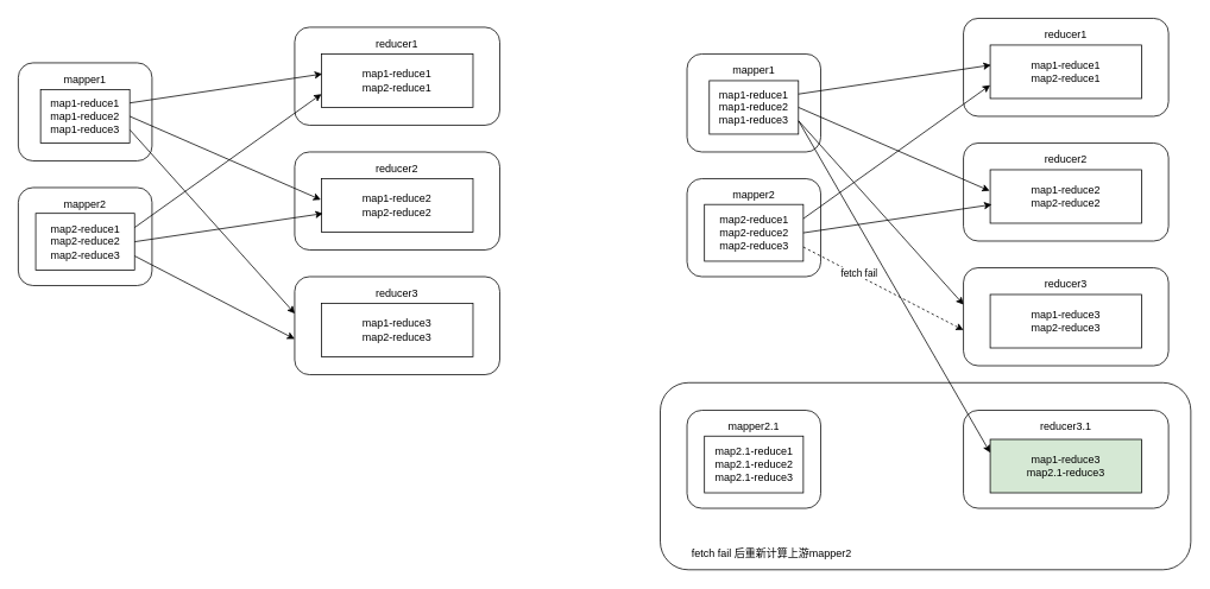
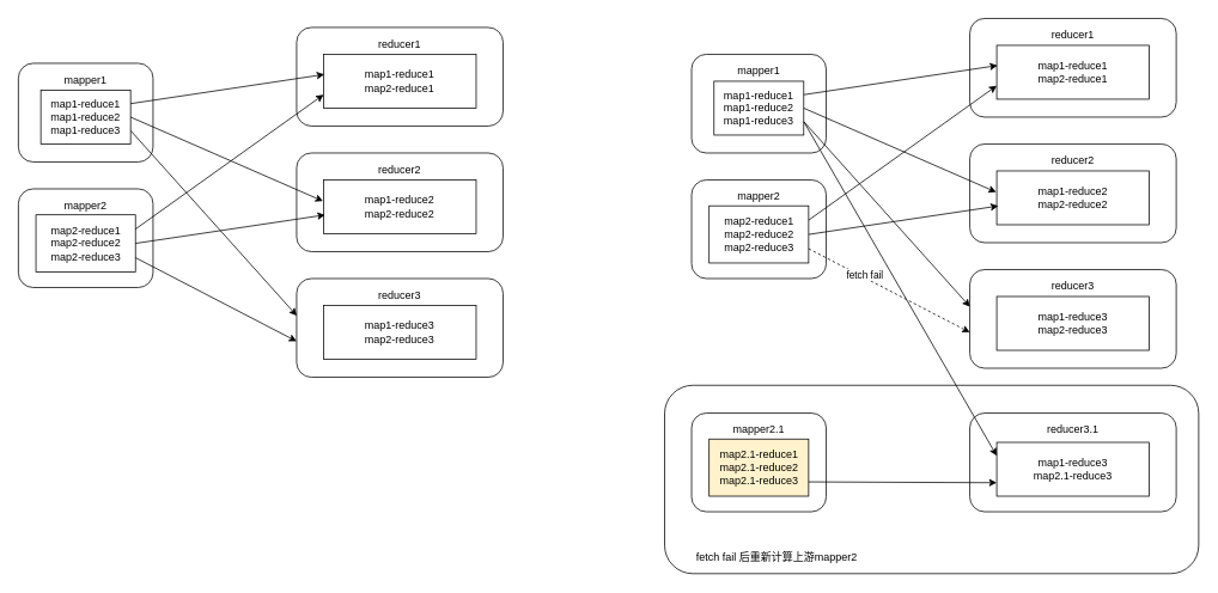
  <mxCell id="0" />
  <mxCell id="1" parent="0" />
  <mxCell id="2" value="&lt;div&gt;&lt;br&gt;&lt;/div&gt;&lt;div&gt;&lt;br&gt;&lt;/div&gt;&lt;div&gt;&lt;br&gt;&lt;/div&gt;&lt;div&gt;&lt;br&gt;&lt;/div&gt;&lt;div&gt;&lt;br&gt;&lt;/div&gt;&lt;div&gt;&lt;br&gt;&lt;/div&gt;&lt;div&gt;&lt;br&gt;&lt;/div&gt;&lt;div&gt;&lt;br&gt;&lt;/div&gt;&lt;div&gt;&lt;br&gt;&lt;/div&gt;&lt;div&gt;&lt;br&gt;&lt;/div&gt;&lt;div&gt;&lt;br&gt;&lt;/div&gt;&lt;div&gt;&lt;br&gt;&lt;/div&gt;&lt;div&gt;&amp;nbsp; &amp;nbsp; &amp;nbsp; &amp;nbsp; &amp;nbsp; fetch fail 后重新计算上游mapper2&lt;/div&gt;" style="rounded=1;whiteSpace=wrap;html=1;align=left;" parent="1" vertex="1"><mxGeometry x="740" y="429" width="595" height="210" as="geometry" /></mxCell>
  <mxCell id="3" value="mapper1&lt;div&gt;&lt;br&gt;&lt;/div&gt;&lt;div&gt;&lt;br&gt;&lt;/div&gt;&lt;div&gt;&lt;br&gt;&lt;/div&gt;&lt;div&gt;&lt;br&gt;&lt;/div&gt;&lt;div&gt;&lt;br&gt;&lt;/div&gt;" style="rounded=1;whiteSpace=wrap;html=1;" parent="1" vertex="1"><mxGeometry x="20" y="70" width="150" height="110" as="geometry" /></mxCell>
  <mxCell id="4" style="rounded=0;orthogonalLoop=1;jettySize=auto;html=1;entryX=0.001;entryY=0.377;entryDx=0;entryDy=0;entryPerimeter=0;exitX=1;exitY=0.75;exitDx=0;exitDy=0;" parent="1" source="5" target="13" edge="1"><mxGeometry relative="1" as="geometry"><mxPoint x="320" y="360" as="targetPoint" /></mxGeometry></mxCell>
  <mxCell id="5" value="map1-reduce1&lt;div&gt;map1-reduce2&lt;br&gt;&lt;/div&gt;&lt;div&gt;map1-reduce3&lt;/div&gt;" style="rounded=0;whiteSpace=wrap;html=1;" parent="1" vertex="1"><mxGeometry x="45" y="100" width="100" height="60" as="geometry" /></mxCell>
  <mxCell id="6" value="&lt;div&gt;reducer1&lt;/div&gt;&lt;div&gt;&lt;br&gt;&lt;/div&gt;&lt;div&gt;&lt;br&gt;&lt;/div&gt;&lt;div&gt;&lt;br&gt;&lt;/div&gt;&lt;div&gt;&lt;br&gt;&lt;/div&gt;&lt;div&gt;&lt;br&gt;&lt;/div&gt;" style="rounded=1;whiteSpace=wrap;html=1;" parent="1" vertex="1"><mxGeometry x="330" y="30" width="230" height="110" as="geometry" /></mxCell>
  <mxCell id="7" value="map1-reduce1&lt;div&gt;map2-reduce1&lt;/div&gt;" style="rounded=0;whiteSpace=wrap;html=1;" parent="1" vertex="1"><mxGeometry x="360" y="60" width="170" height="60" as="geometry" /></mxCell>
  <mxCell id="8" value="" style="group" parent="1" vertex="1" connectable="0"><mxGeometry x="20" y="210" width="150" height="110" as="geometry" /></mxCell>
  <mxCell id="9" value="mapper2&lt;div&gt;&lt;br&gt;&lt;/div&gt;&lt;div&gt;&lt;br&gt;&lt;/div&gt;&lt;div&gt;&lt;br&gt;&lt;/div&gt;&lt;div&gt;&lt;br&gt;&lt;/div&gt;&lt;div&gt;&lt;br&gt;&lt;/div&gt;" style="rounded=1;whiteSpace=wrap;html=1;" parent="8" vertex="1"><mxGeometry width="150" height="110" as="geometry" /></mxCell>
  <mxCell id="10" value="map2-reduce1&lt;div&gt;map2-reduce2&lt;br&gt;&lt;/div&gt;&lt;div&gt;map2-reduce3&lt;/div&gt;" style="rounded=0;whiteSpace=wrap;html=1;" parent="8" vertex="1"><mxGeometry x="19.565" y="28.947" width="110.87" height="63.684" as="geometry" /></mxCell>
  <mxCell id="11" value="&lt;div&gt;reducer2&lt;/div&gt;&lt;div&gt;&lt;br&gt;&lt;/div&gt;&lt;div&gt;&lt;br&gt;&lt;/div&gt;&lt;div&gt;&lt;br&gt;&lt;/div&gt;&lt;div&gt;&lt;br&gt;&lt;/div&gt;&lt;div&gt;&lt;br&gt;&lt;/div&gt;" style="rounded=1;whiteSpace=wrap;html=1;" parent="1" vertex="1"><mxGeometry x="330" y="170" width="230" height="110" as="geometry" /></mxCell>
  <mxCell id="12" value="map1-reduce2&lt;div&gt;map2-reduce2&lt;/div&gt;" style="rounded=0;whiteSpace=wrap;html=1;" parent="1" vertex="1"><mxGeometry x="360" y="200" width="170" height="60" as="geometry" /></mxCell>
  <mxCell id="13" value="&lt;div&gt;reducer3&lt;/div&gt;&lt;div&gt;&lt;br&gt;&lt;/div&gt;&lt;div&gt;&lt;br&gt;&lt;/div&gt;&lt;div&gt;&lt;br&gt;&lt;/div&gt;&lt;div&gt;&lt;br&gt;&lt;/div&gt;&lt;div&gt;&lt;br&gt;&lt;/div&gt;" style="rounded=1;whiteSpace=wrap;html=1;" parent="1" vertex="1"><mxGeometry x="330" y="310" width="230" height="110" as="geometry" /></mxCell>
  <mxCell id="14" value="map1-reduce3&lt;div&gt;map2-reduce3&lt;/div&gt;" style="rounded=0;whiteSpace=wrap;html=1;" parent="1" vertex="1"><mxGeometry x="360" y="340" width="170" height="60" as="geometry" /></mxCell>
  <mxCell id="15" value="" style="endArrow=classic;html=1;rounded=0;entryX=0.005;entryY=0.374;entryDx=0;entryDy=0;entryPerimeter=0;exitX=1;exitY=0.25;exitDx=0;exitDy=0;" parent="1" source="5" target="7" edge="1"><mxGeometry width="50" height="50" relative="1" as="geometry"><mxPoint x="140" y="110" as="sourcePoint" /><mxPoint x="190" y="60" as="targetPoint" /></mxGeometry></mxCell>
  <mxCell id="16" style="rounded=0;orthogonalLoop=1;jettySize=auto;html=1;entryX=-0.004;entryY=0.394;entryDx=0;entryDy=0;entryPerimeter=0;exitX=1;exitY=0.5;exitDx=0;exitDy=0;" parent="1" source="5" target="12" edge="1"><mxGeometry relative="1" as="geometry" /></mxCell>
  <mxCell id="17" style="rounded=0;orthogonalLoop=1;jettySize=auto;html=1;exitX=1;exitY=0.25;exitDx=0;exitDy=0;entryX=0;entryY=0.75;entryDx=0;entryDy=0;" parent="1" source="10" target="7" edge="1"><mxGeometry relative="1" as="geometry" /></mxCell>
  <mxCell id="18" style="rounded=0;orthogonalLoop=1;jettySize=auto;html=1;exitX=1;exitY=0.5;exitDx=0;exitDy=0;entryX=0.01;entryY=0.651;entryDx=0;entryDy=0;entryPerimeter=0;" parent="1" source="10" target="12" edge="1"><mxGeometry relative="1" as="geometry"><mxPoint x="240" y="260" as="targetPoint" /></mxGeometry></mxCell>
  <mxCell id="19" style="rounded=0;orthogonalLoop=1;jettySize=auto;html=1;exitX=1;exitY=0.75;exitDx=0;exitDy=0;" parent="1" source="10" edge="1"><mxGeometry relative="1" as="geometry"><mxPoint x="330" y="380" as="targetPoint" /></mxGeometry></mxCell>
  <mxCell id="20" value="mapper1&lt;div&gt;&lt;br&gt;&lt;/div&gt;&lt;div&gt;&lt;br&gt;&lt;/div&gt;&lt;div&gt;&lt;br&gt;&lt;/div&gt;&lt;div&gt;&lt;br&gt;&lt;/div&gt;&lt;div&gt;&lt;br&gt;&lt;/div&gt;" style="rounded=1;whiteSpace=wrap;html=1;" parent="1" vertex="1"><mxGeometry x="770" y="60" width="150" height="110" as="geometry" /></mxCell>
  <mxCell id="21" style="rounded=0;orthogonalLoop=1;jettySize=auto;html=1;entryX=0.001;entryY=0.377;entryDx=0;entryDy=0;entryPerimeter=0;exitX=1;exitY=0.75;exitDx=0;exitDy=0;" parent="1" source="22" target="30" edge="1"><mxGeometry relative="1" as="geometry"><mxPoint x="1070" y="350" as="targetPoint" /></mxGeometry></mxCell>
  <mxCell id="22" value="map1-reduce1&lt;div&gt;map1-reduce2&lt;br&gt;&lt;/div&gt;&lt;div&gt;map1-reduce3&lt;/div&gt;" style="rounded=0;whiteSpace=wrap;html=1;" parent="1" vertex="1"><mxGeometry x="795" y="90" width="100" height="60" as="geometry" /></mxCell>
  <mxCell id="23" value="&lt;div&gt;reducer1&lt;/div&gt;&lt;div&gt;&lt;br&gt;&lt;/div&gt;&lt;div&gt;&lt;br&gt;&lt;/div&gt;&lt;div&gt;&lt;br&gt;&lt;/div&gt;&lt;div&gt;&lt;br&gt;&lt;/div&gt;&lt;div&gt;&lt;br&gt;&lt;/div&gt;" style="rounded=1;whiteSpace=wrap;html=1;" parent="1" vertex="1"><mxGeometry x="1080" y="20" width="230" height="110" as="geometry" /></mxCell>
  <mxCell id="24" value="map1-reduce1&lt;div&gt;map2-reduce1&lt;/div&gt;" style="rounded=0;whiteSpace=wrap;html=1;" parent="1" vertex="1"><mxGeometry x="1110" y="50" width="170" height="60" as="geometry" /></mxCell>
  <mxCell id="25" value="" style="group" parent="1" vertex="1" connectable="0"><mxGeometry x="770" y="200" width="150" height="110" as="geometry" /></mxCell>
  <mxCell id="26" value="mapper2&lt;div&gt;&lt;br&gt;&lt;/div&gt;&lt;div&gt;&lt;br&gt;&lt;/div&gt;&lt;div&gt;&lt;br&gt;&lt;/div&gt;&lt;div&gt;&lt;br&gt;&lt;/div&gt;&lt;div&gt;&lt;br&gt;&lt;/div&gt;" style="rounded=1;whiteSpace=wrap;html=1;" parent="25" vertex="1"><mxGeometry width="150" height="110" as="geometry" /></mxCell>
  <mxCell id="27" value="map2-reduce1&lt;div&gt;map2-reduce2&lt;br&gt;&lt;/div&gt;&lt;div&gt;map2-reduce3&lt;/div&gt;" style="rounded=0;whiteSpace=wrap;html=1;" parent="25" vertex="1"><mxGeometry x="19.565" y="28.947" width="110.87" height="63.684" as="geometry" /></mxCell>
  <mxCell id="28" value="&lt;div&gt;reducer2&lt;/div&gt;&lt;div&gt;&lt;br&gt;&lt;/div&gt;&lt;div&gt;&lt;br&gt;&lt;/div&gt;&lt;div&gt;&lt;br&gt;&lt;/div&gt;&lt;div&gt;&lt;br&gt;&lt;/div&gt;&lt;div&gt;&lt;br&gt;&lt;/div&gt;" style="rounded=1;whiteSpace=wrap;html=1;" parent="1" vertex="1"><mxGeometry x="1080" y="160" width="230" height="110" as="geometry" /></mxCell>
  <mxCell id="29" value="map1-reduce2&lt;div&gt;map2-reduce2&lt;/div&gt;" style="rounded=0;whiteSpace=wrap;html=1;" parent="1" vertex="1"><mxGeometry x="1110" y="190" width="170" height="60" as="geometry" /></mxCell>
  <mxCell id="30" value="&lt;div&gt;reducer3&lt;/div&gt;&lt;div&gt;&lt;br&gt;&lt;/div&gt;&lt;div&gt;&lt;br&gt;&lt;/div&gt;&lt;div&gt;&lt;br&gt;&lt;/div&gt;&lt;div&gt;&lt;br&gt;&lt;/div&gt;&lt;div&gt;&lt;br&gt;&lt;/div&gt;" style="rounded=1;whiteSpace=wrap;html=1;" parent="1" vertex="1"><mxGeometry x="1080" y="300" width="230" height="110" as="geometry" /></mxCell>
  <mxCell id="31" value="map1-reduce3&lt;div&gt;map2-reduce3&lt;/div&gt;" style="rounded=0;whiteSpace=wrap;html=1;" parent="1" vertex="1"><mxGeometry x="1110" y="330" width="170" height="60" as="geometry" /></mxCell>
  <mxCell id="32" value="" style="endArrow=classic;html=1;rounded=0;entryX=0.005;entryY=0.374;entryDx=0;entryDy=0;entryPerimeter=0;exitX=1;exitY=0.25;exitDx=0;exitDy=0;" parent="1" source="22" target="24" edge="1"><mxGeometry width="50" height="50" relative="1" as="geometry"><mxPoint x="890" y="100" as="sourcePoint" /><mxPoint x="940" y="50" as="targetPoint" /></mxGeometry></mxCell>
  <mxCell id="33" style="rounded=0;orthogonalLoop=1;jettySize=auto;html=1;entryX=-0.004;entryY=0.394;entryDx=0;entryDy=0;entryPerimeter=0;exitX=1;exitY=0.5;exitDx=0;exitDy=0;" parent="1" source="22" target="29" edge="1"><mxGeometry relative="1" as="geometry" /></mxCell>
  <mxCell id="34" style="rounded=0;orthogonalLoop=1;jettySize=auto;html=1;exitX=1;exitY=0.25;exitDx=0;exitDy=0;entryX=0;entryY=0.75;entryDx=0;entryDy=0;" parent="1" source="27" target="24" edge="1"><mxGeometry relative="1" as="geometry" /></mxCell>
  <mxCell id="35" style="rounded=0;orthogonalLoop=1;jettySize=auto;html=1;exitX=1;exitY=0.5;exitDx=0;exitDy=0;entryX=0.01;entryY=0.651;entryDx=0;entryDy=0;entryPerimeter=0;" parent="1" source="27" target="29" edge="1"><mxGeometry relative="1" as="geometry"><mxPoint x="990" y="250" as="targetPoint" /></mxGeometry></mxCell>
  <mxCell id="36" style="rounded=0;orthogonalLoop=1;jettySize=auto;html=1;exitX=1;exitY=0.75;exitDx=0;exitDy=0;dashed=1;" parent="1" source="27" edge="1"><mxGeometry relative="1" as="geometry"><mxPoint x="1080" y="370" as="targetPoint" /></mxGeometry></mxCell>
  <mxCell id="37" value="fetch fail" style="edgeLabel;html=1;align=center;verticalAlign=middle;resizable=0;points=[];" parent="36" vertex="1" connectable="0"><mxGeometry x="-0.33" y="3" relative="1" as="geometry"><mxPoint as="offset" /></mxGeometry></mxCell>
  <mxCell id="38" value="" style="group" parent="1" vertex="1" connectable="0"><mxGeometry x="770" y="460" width="150" height="110" as="geometry" /></mxCell>
  <mxCell id="39" value="mapper2.1&lt;div&gt;&lt;br&gt;&lt;/div&gt;&lt;div&gt;&lt;br&gt;&lt;/div&gt;&lt;div&gt;&lt;br&gt;&lt;/div&gt;&lt;div&gt;&lt;br&gt;&lt;/div&gt;&lt;div&gt;&lt;br&gt;&lt;/div&gt;" style="rounded=1;whiteSpace=wrap;html=1;" parent="38" vertex="1"><mxGeometry width="150" height="110" as="geometry" /></mxCell>
- <mxCell id="40" value="map2.1-reduce1&lt;div&gt;map2.1-reduce2&lt;br&gt;&lt;/div&gt;&lt;div&gt;map2.1-reduce3&lt;/div&gt;" style="rounded=0;whiteSpace=wrap;html=1;" parent="38" vertex="1"><mxGeometry x="19.565" y="28.947" width="110.87" height="63.684" as="geometry" /></mxCell>
+ <mxCell id="40" value="map2.1-reduce1&lt;div&gt;map2.1-reduce2&lt;br&gt;&lt;/div&gt;&lt;div&gt;map2.1-reduce3&lt;/div&gt;" style="rounded=0;whiteSpace=wrap;html=1;fillColor=#fff2cc;" parent="38" vertex="1"><mxGeometry x="19.565" y="28.947" width="110.87" height="63.684" as="geometry" /></mxCell>
  <mxCell id="41" value="&lt;div&gt;reducer3.1&lt;/div&gt;&lt;div&gt;&lt;br&gt;&lt;/div&gt;&lt;div&gt;&lt;br&gt;&lt;/div&gt;&lt;div&gt;&lt;br&gt;&lt;/div&gt;&lt;div&gt;&lt;br&gt;&lt;/div&gt;&lt;div&gt;&lt;br&gt;&lt;/div&gt;" style="rounded=1;whiteSpace=wrap;html=1;" parent="1" vertex="1"><mxGeometry x="1080" y="460" width="230" height="110" as="geometry" /></mxCell>
- <mxCell id="42" value="map1-reduce3&lt;div&gt;map2.1-reduce3&lt;/div&gt;" style="rounded=0;whiteSpace=wrap;html=1;fillColor=#d5e8d4;" parent="1" vertex="1"><mxGeometry x="1110" y="492.63" width="170" height="60" as="geometry" /></mxCell>
+ <mxCell id="42" value="map1-reduce3&lt;div&gt;map2.1-reduce3&lt;/div&gt;" style="rounded=0;whiteSpace=wrap;html=1;" parent="1" vertex="1"><mxGeometry x="1110" y="492.63" width="170" height="60" as="geometry" /></mxCell>
+ <mxCell id="43" style="rounded=0;orthogonalLoop=1;jettySize=auto;html=1;exitX=1;exitY=0.75;exitDx=0;exitDy=0;entryX=0;entryY=0.75;entryDx=0;entryDy=0;" parent="1" source="40" target="42" edge="1"><mxGeometry relative="1" as="geometry" /></mxCell>
  <mxCell id="44" style="rounded=0;orthogonalLoop=1;jettySize=auto;html=1;exitX=1;exitY=0.75;exitDx=0;exitDy=0;entryX=0;entryY=0.25;entryDx=0;entryDy=0;" parent="1" source="22" target="42" edge="1"><mxGeometry relative="1" as="geometry" /></mxCell>
